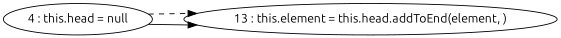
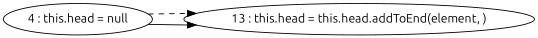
  digraph {
    rankdir=LR
    fontname=Ubuntu
    node [fontname=Ubuntu]
    edge [fontname=Ubuntu]
    "4 : this.head = null"
-   "13 : this.head = this.head.addToEnd(element, )" [label="13 : this.element = this.head.addToEnd(element, )"]
+   "13 : this.head = this.head.addToEnd(element, )"
    "4 : this.head = null" -> "13 : this.head = this.head.addToEnd(element, )"
    "4 : this.head = null" -> "13 : this.head = this.head.addToEnd(element, )" [style=dashed]
  }
